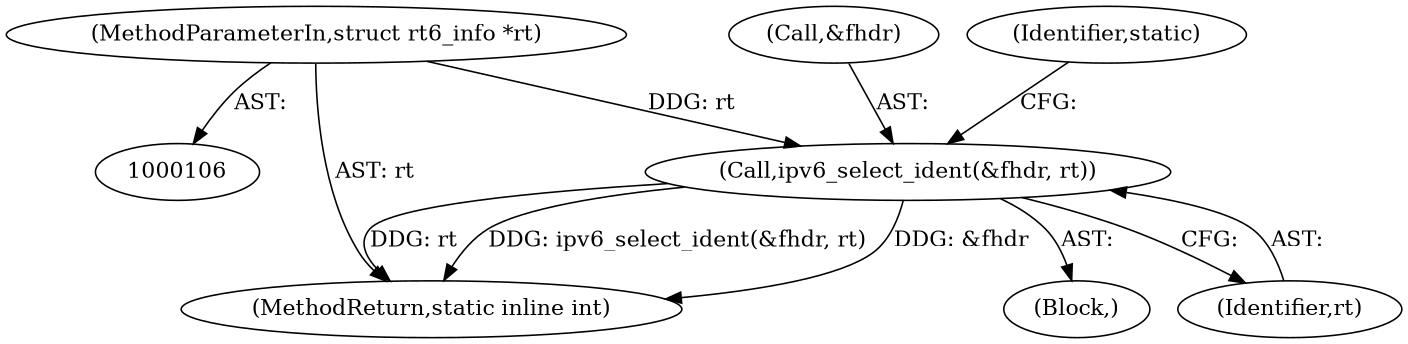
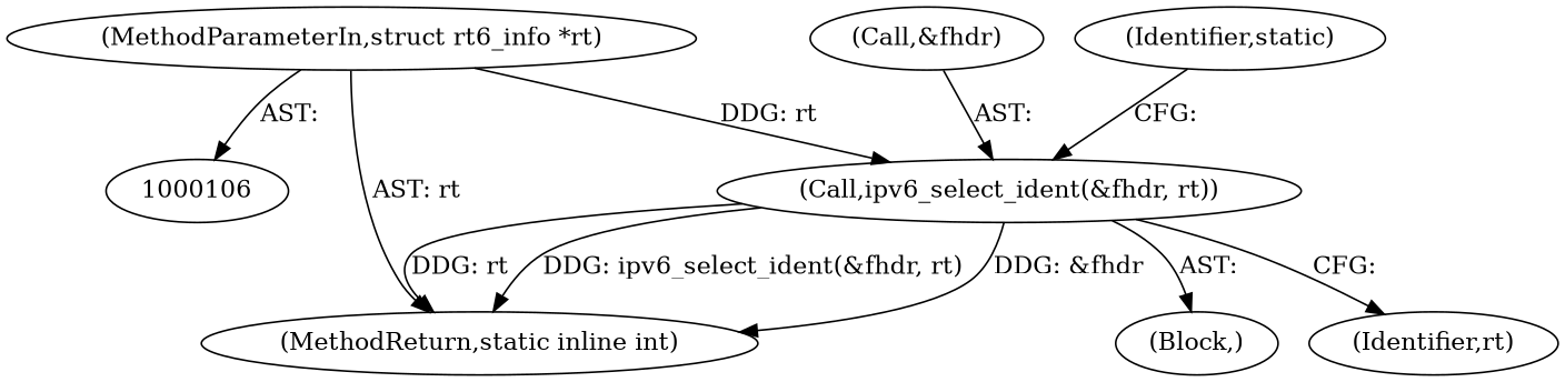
  digraph {
    n1 [label="(Call,ipv6_select_ident(&fhdr, rt))"]
    n2 [label="(MethodReturn,static inline int)"]
    n3 [label="(Block,)"]
    n4 [label="(Identifier,rt)"]
    n5 [label="(MethodParameterIn,struct rt6_info *rt)"]
    1000106
    n7 [label="(Call,&fhdr)"]
    n8 [label="(Identifier,static)"]
    n1 -> n2 [label="DDG: &fhdr"]
    n1 -> n2 [label="DDG: rt"]
    n1 -> n2 [label="DDG: ipv6_select_ident(&fhdr, rt)"]
    n1 -> n3 [label="AST: "]
    n1 -> n4 [label="CFG: "]
-   n4 -> n1 [label="AST: "]
    n5 -> n1 [label="DDG: rt"]
    n5 -> n2 [label="AST: rt"]
    n5 -> 1000106 [label="AST: "]
    n7 -> n1 [label="AST: "]
    n8 -> n1 [label="CFG: "]
  }
